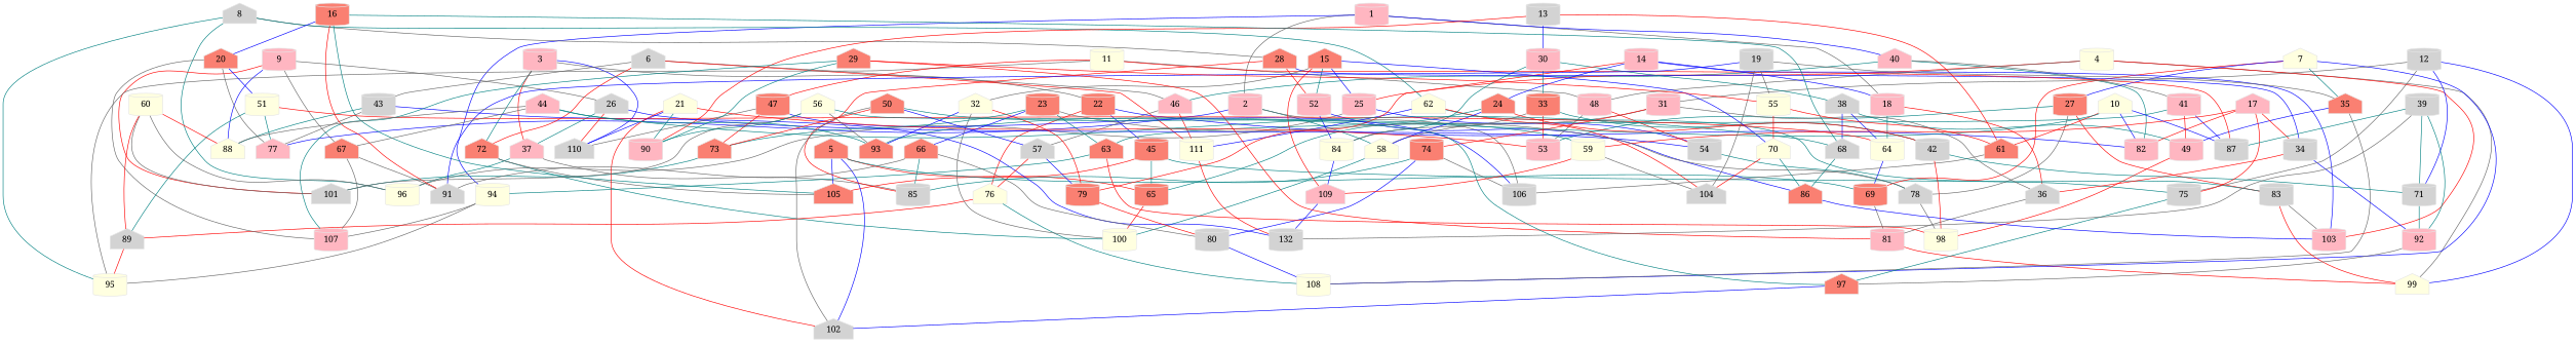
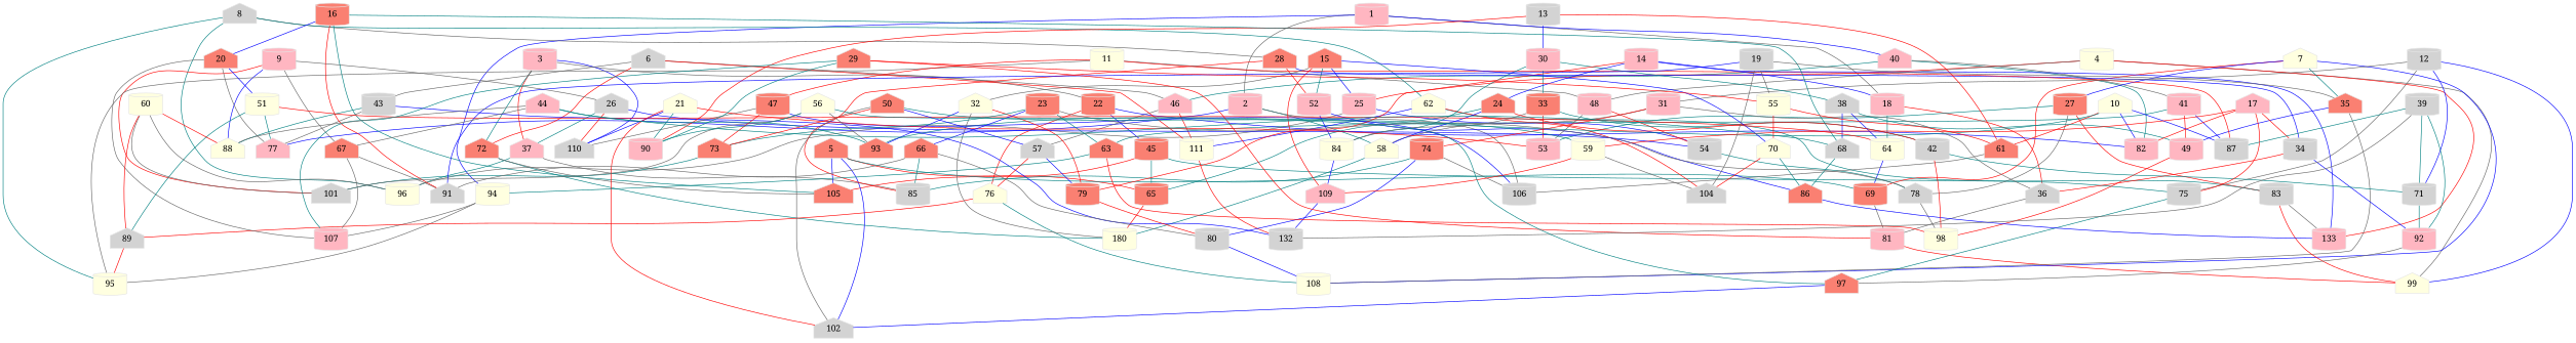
  graph {
    fontname="Noto Serif"
    node [color=gray90 fillcolor=lightgrey fontname="Noto Serif" shape=cylinder style=filled]
    edge [color=red fontname="Noto Serif"]
    1 [fillcolor=lightpink]
    2 [fillcolor=lightpink]
    18 [fillcolor=lightpink]
    40 [fillcolor=lightpink shape=house]
    94 [fillcolor=lightyellow]
    58 [fillcolor=lightyellow shape=house]
    77 [fillcolor=lightpink shape=house]
    106
    36 [shape=house]
    64 [fillcolor=lightyellow]
    46 [fillcolor=lightpink shape=house]
    82 [fillcolor=lightpink]
    41 [fillcolor=lightpink]
    95 [fillcolor=lightyellow]
    107 [fillcolor=lightpink]
-   100 [fillcolor=lightyellow]
+   100 [fillcolor=lightyellow label=180]
    3 [fillcolor=lightpink]
    22 [fillcolor=salmon]
    37 [fillcolor=lightpink shape=house]
    72 [fillcolor=salmon shape=house]
    110 [shape=house]
    45 [fillcolor=salmon]
    76 [fillcolor=lightyellow shape=house]
    96 [fillcolor=lightyellow]
    85
    105 [fillcolor=salmon shape=house]
    4 [fillcolor=lightyellow]
    25 [fillcolor=lightpink]
    48 [fillcolor=lightpink]
    99 [fillcolor=lightyellow shape=house]
-   103 [fillcolor=lightpink]
+   103 [fillcolor=lightpink label=133]
    54
    53 [fillcolor=lightpink]
    5 [fillcolor=salmon shape=house]
    65 [fillcolor=salmon]
    69 [fillcolor=salmon]
    102 [shape=house]
    81 [fillcolor=lightpink]
    6 [shape=house]
    43
    111 [fillcolor=lightyellow]
    88 [fillcolor=lightyellow shape=house]
    n43 [label=132]
    57 [shape=house]
    7 [fillcolor=lightyellow shape=house]
    27 [fillcolor=salmon]
    35 [fillcolor=salmon shape=house]
    108 [fillcolor=lightyellow]
    78 [shape=house]
    83
    49 [fillcolor=lightpink]
    8 [shape=house]
    28 [fillcolor=salmon shape=house]
    62 [fillcolor=lightyellow shape=house]
    52 [fillcolor=lightpink]
    34
    104 [shape=house]
    9 [fillcolor=lightpink]
    26 [shape=house]
    67 [fillcolor=salmon shape=house]
    101 [shape=house]
    91 [shape=house]
    10 [fillcolor=lightyellow shape=house]
    61 [fillcolor=salmon shape=house]
    87
    93 [fillcolor=salmon shape=house]
    11 [fillcolor=lightyellow]
    47 [fillcolor=salmon]
    73 [fillcolor=salmon shape=house]
    12
    31 [fillcolor=lightpink]
    71
    75
    74 [fillcolor=salmon]
    92 [fillcolor=lightpink]
    97 [fillcolor=salmon shape=house]
    13
    30 [fillcolor=lightpink]
    90 [fillcolor=lightpink]
    33 [fillcolor=salmon]
    38 [shape=house]
    84 [fillcolor=lightyellow]
    70 [fillcolor=lightyellow shape=house]
    86 [fillcolor=salmon shape=house]
    14 [fillcolor=lightpink]
    24 [fillcolor=salmon shape=house]
    79 [fillcolor=salmon]
    42
    80
    15 [fillcolor=salmon shape=house]
    32 [fillcolor=lightyellow shape=house]
    109 [fillcolor=lightpink shape=house]
    16 [fillcolor=salmon]
    20 [fillcolor=salmon shape=house]
    68 [shape=house]
    51 [fillcolor=lightyellow]
    17 [fillcolor=lightpink shape=house]
    59 [fillcolor=lightyellow]
    19
    55 [fillcolor=lightyellow]
    89 [shape=house]
    21 [fillcolor=lightyellow shape=house]
    23 [fillcolor=salmon]
    63 [fillcolor=salmon shape=house]
    66 [fillcolor=salmon shape=house]
    98 [fillcolor=lightyellow]
    29 [fillcolor=salmon shape=house]
    39
    44 [fillcolor=lightpink shape=house]
    50 [fillcolor=salmon shape=house]
    56 [fillcolor=lightyellow shape=house]
    60 [fillcolor=lightyellow]
    1 -- 2 [color=gray40]
    1 -- 18 [color=gray40]
    1 -- 40 [color=blue]
    1 -- 94 [color=blue]
    2 -- 58 [color=teal]
    2 -- 77 [color=blue]
    2 -- 106 [color=gray40]
    18 -- 36
    18 -- 64 [color=teal]
    40 -- 46 [color=teal]
    40 -- 82 [color=teal]
    40 -- 41 [color=gray40]
    94 -- 95 [color=gray40]
    94 -- 107 [color=gray40]
    58 -- 100 [color=teal]
    36 -- 81 [color=gray40]
    64 -- 69 [color=blue]
    46 -- 111
    46 -- 57 [color=gray40]
    41 -- 49
    41 -- 87 [color=blue]
    41 -- 63 [color=teal]
    3 -- 22 [color=gray40]
    3 -- 37
    3 -- 72 [color=teal]
    3 -- 110 [color=blue]
    22 -- 82 [color=blue]
    22 -- 45 [color=blue]
    22 -- 76
    37 -- 96 [color=teal]
    37 -- 85 [color=gray40]
    72 -- 100 [color=teal]
    72 -- 105 [color=gray40]
    45 -- 105
    45 -- 65 [color=teal]
    45 -- 75 [color=teal]
    76 -- 108 [color=teal]
    76 -- 89
    4 -- 25
    4 -- 48 [color=gray40]
    4 -- 99 [color=gray40]
    4 -- 103
    25 -- 96 [color=gray40]
    25 -- 54 [color=blue]
    48 -- 54
    48 -- 53 [color=gray40]
    54 -- 78 [color=teal]
    5 -- 105 [color=blue]
    5 -- 65
    5 -- 69 [color=teal]
    5 -- 102 [color=blue]
    65 -- 100
    69 -- 81 [color=gray40]
    81 -- 99
    6 -- 46 [color=gray40]
    6 -- 72
    6 -- 43 [color=gray40]
    6 -- 111
    43 -- 77 [color=gray40]
    43 -- 88 [color=teal]
    43 -- n43 [color=blue]
    111 -- n43
    57 -- 76
    57 -- 79 [color=blue]
    7 -- 69
    7 -- 27 [color=blue]
    7 -- 35 [color=teal]
    7 -- 108 [color=blue]
    27 -- 53 [color=teal]
    27 -- 78 [color=gray40]
    27 -- 83
    35 -- 108 [color=gray40]
    35 -- 49 [color=blue]
    78 -- 98 [color=gray40]
    83 -- 99
    83 -- 103 [color=gray40]
    49 -- 98
    8 -- 95 [color=teal]
    8 -- 96 [color=teal]
    8 -- 28 [color=gray40]
    8 -- 62 [color=teal]
    28 -- 85
    28 -- 52
    28 -- 34 [color=blue]
    62 -- 111 [color=blue]
    62 -- 83 [color=teal]
    62 -- 104
    52 -- 84 [color=blue]
    52 -- 86 [color=blue]
    34 -- 36
    34 -- 92 [color=blue]
    9 -- 88 [color=blue]
    9 -- 26 [color=gray40]
    9 -- 67 [color=gray40]
    9 -- 101
    26 -- 37 [color=teal]
    26 -- 110
    26 -- 54 [color=blue]
    67 -- 107 [color=gray40]
    67 -- 91 [color=gray40]
    10 -- 82 [color=blue]
    10 -- 61
    10 -- 87 [color=blue]
    10 -- 93 [color=teal]
    61 -- 106 [color=gray40]
    11 -- 95 [color=gray40]
    11 -- 48 [color=gray40]
    11 -- 87
    11 -- 47
    47 -- 106 [color=blue]
    47 -- 110 [color=gray40]
    47 -- 73
    73 -- 101 [color=teal]
    12 -- 99 [color=blue]
    12 -- 31 [color=gray40]
    12 -- 71 [color=blue]
    12 -- 75 [color=gray40]
    31 -- 58 [color=gray40]
    31 -- 36 [color=gray40]
    31 -- 74
    71 -- 92 [color=teal]
    75 -- 97 [color=teal]
    74 -- 106 [color=gray40]
    74 -- 85 [color=teal]
    74 -- 80 [color=blue]
    92 -- 97 [color=gray40]
    97 -- 102 [color=blue]
    13 -- 61
    13 -- 30 [color=blue]
    13 -- 90
    30 -- 33 [color=teal]
    30 -- 38 [color=teal]
    30 -- 84 [color=teal]
    33 -- 53
    33 -- 84 [color=gray40]
    33 -- 42 [color=teal]
    38 -- 64 [color=blue]
    38 -- 49 [color=teal]
    38 -- 68 [color=blue]
    84 -- 109 [color=blue]
    70 -- 104
    70 -- 86 [color=teal]
    86 -- 103 [color=blue]
    14 -- 18 [color=blue]
    14 -- 103 [color=blue]
    14 -- 24 [color=blue]
    14 -- 79
    24 -- 58 [color=blue]
    24 -- 65 [color=teal]
    24 -- 42
    79 -- 80
    42 -- 71 [color=teal]
    42 -- 98
    80 -- 108 [color=blue]
    15 -- 25 [color=blue]
    15 -- 52 [color=teal]
    15 -- 70 [color=blue]
    15 -- 32 [color=gray40]
    15 -- 109
    32 -- 100 [color=gray40]
    32 -- 93 [color=blue]
    32 -- 79
    109 -- n43 [color=blue]
    16 -- 105 [color=teal]
    16 -- 91
    16 -- 20 [color=blue]
    16 -- 68 [color=teal]
    20 -- 77 [color=gray40]
    20 -- 107 [color=gray40]
    20 -- 51 [color=blue]
    68 -- 86 [color=teal]
    51 -- 77 [color=teal]
    51 -- 64
    51 -- 89 [color=teal]
    17 -- 82
    17 -- 34
    17 -- 75
    17 -- 59
    59 -- 104 [color=gray40]
    59 -- 109
    19 -- 35 [color=gray40]
    19 -- 104 [color=gray40]
    19 -- 91 [color=blue]
    19 -- 55 [color=gray40]
    55 -- 61
    55 -- 70
    89 -- 95
    21 -- 110 [color=blue]
    21 -- 53
    21 -- 102
    21 -- 90 [color=teal]
    23 -- 78 [color=gray40]
    23 -- 73 [color=teal]
    23 -- 63 [color=teal]
    23 -- 66 [color=blue]
    63 -- 94 [color=teal]
    63 -- 98
    66 -- 85 [color=teal]
    66 -- 91 [color=gray40]
    66 -- 80 [color=gray40]
    29 -- 107 [color=teal]
    29 -- 81
    29 -- 90 [color=teal]
    29 -- 55
    39 -- n43 [color=gray40]
    39 -- 87 [color=teal]
    39 -- 71 [color=teal]
    39 -- 92 [color=teal]
    44 -- 88 [color=gray40]
    44 -- 67 [color=gray40]
    44 -- 93 [color=teal]
    44 -- 68 [color=teal]
    50 -- 102 [color=gray40]
    50 -- 57 [color=blue]
    50 -- 73
    50 -- 59 [color=teal]
    56 -- 101 [color=gray40]
    56 -- 93 [color=gray40]
    56 -- 97 [color=teal]
    56 -- 90 [color=teal]
    60 -- 96 [color=gray40]
    60 -- 88
    60 -- 101 [color=gray40]
    60 -- 89
  }
